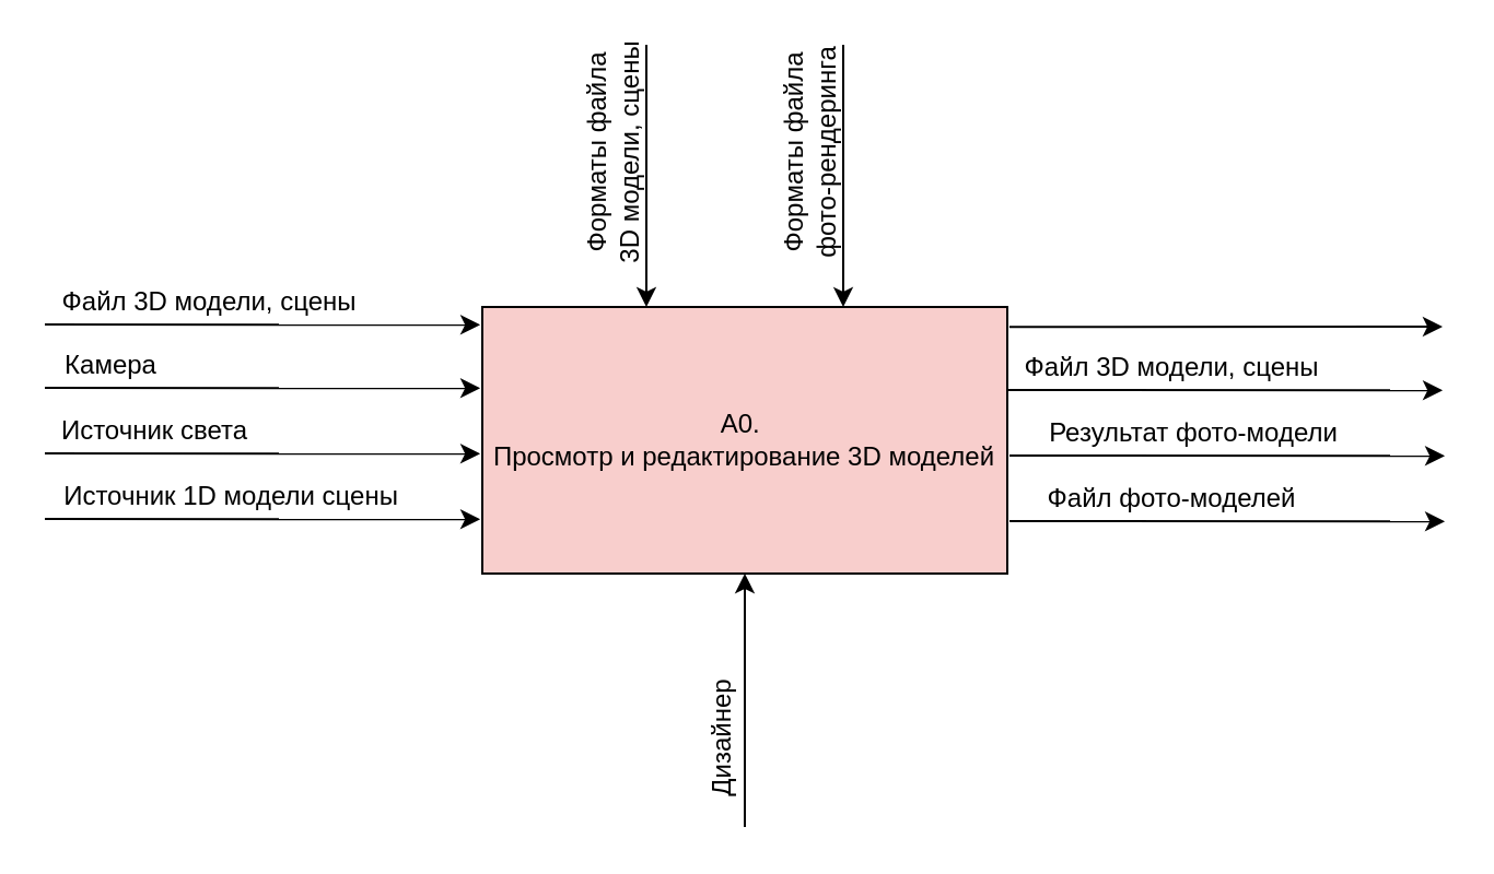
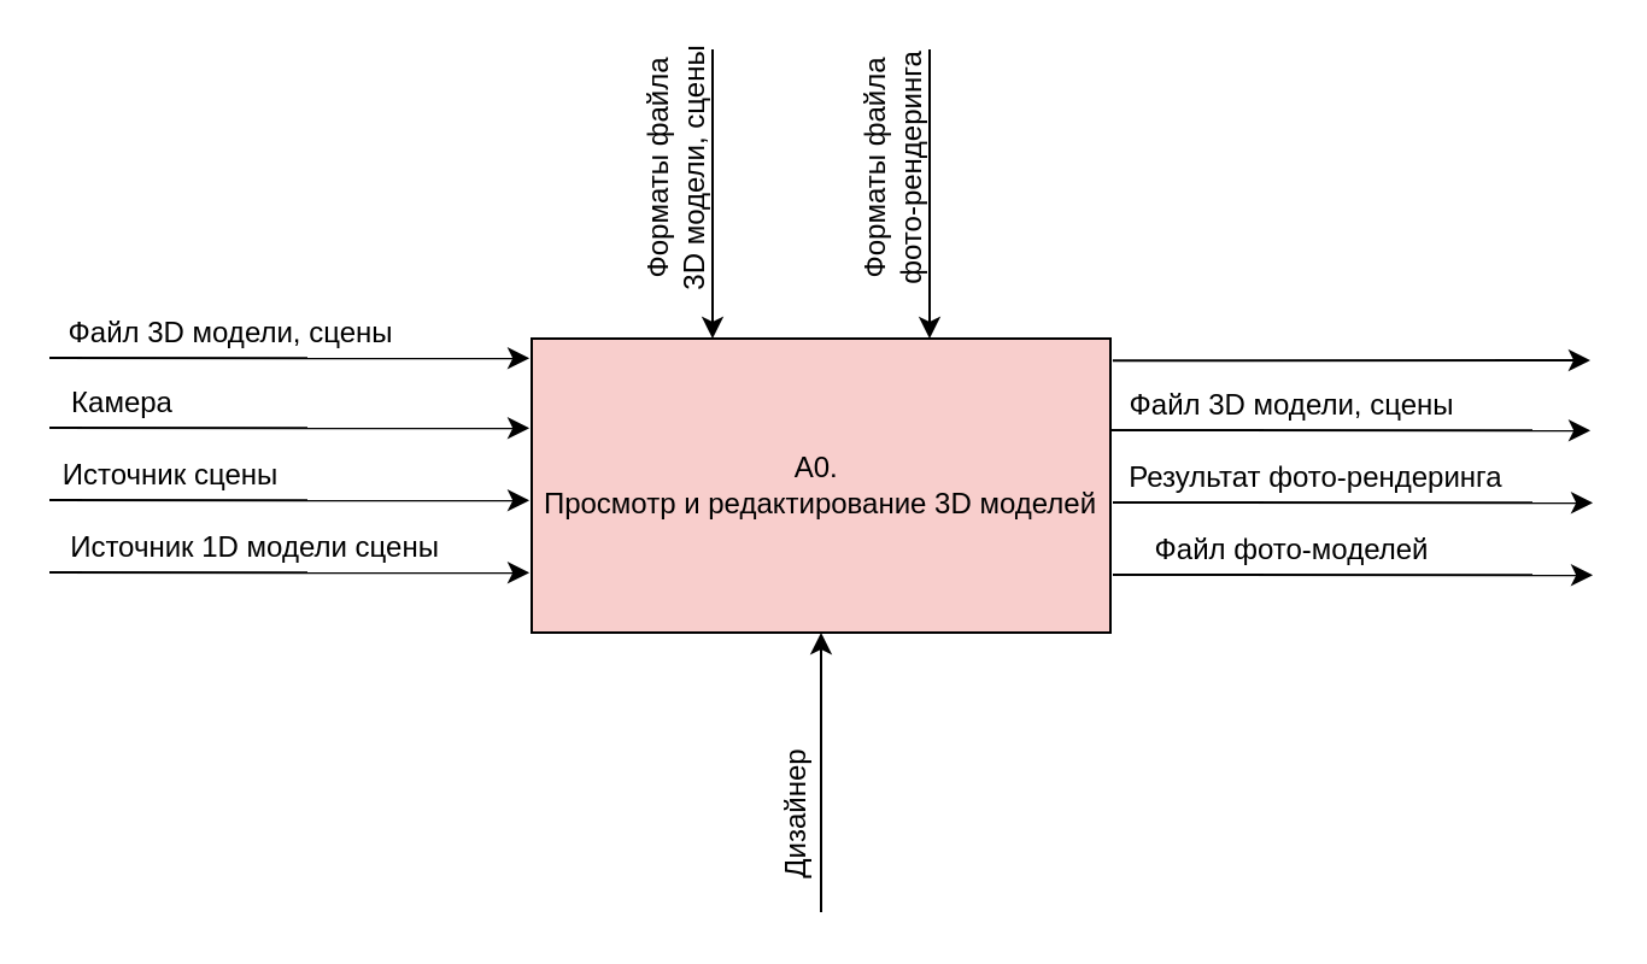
  <mxCell id="0" />
  <mxCell id="1" parent="0" />
  <mxCell id="2" value="A0.&amp;nbsp;&lt;br&gt;Просмотр и редактирование 3D моделей" style="rounded=0;whiteSpace=wrap;html=1;fillColor=#f8cecc;" vertex="1" parent="1"><mxGeometry x="220" y="140" width="240" height="122" as="geometry" /></mxCell>
  <mxCell id="3" value="" style="endArrow=classic;html=1;entryX=-0.004;entryY=0.067;entryDx=0;entryDy=0;entryPerimeter=0;" edge="1" parent="1" target="2"><mxGeometry width="50" height="50" relative="1" as="geometry"><mxPoint x="20" y="148" as="sourcePoint" /><mxPoint x="70" y="98" as="targetPoint" /></mxGeometry></mxCell>
  <mxCell id="4" value="Файл 3D модели, сцены" style="text;html=1;align=center;verticalAlign=middle;resizable=0;points=[];autosize=1;strokeColor=none;" vertex="1" parent="1"><mxGeometry x="20" y="128" width="150" height="20" as="geometry" /></mxCell>
  <mxCell id="5" value="" style="endArrow=classic;html=1;exitX=1.004;exitY=0.075;exitDx=0;exitDy=0;exitPerimeter=0;" edge="1" parent="1" source="2"><mxGeometry width="50" height="50" relative="1" as="geometry"><mxPoint x="460" y="148" as="sourcePoint" /><mxPoint x="659" y="149" as="targetPoint" /></mxGeometry></mxCell>
  <mxCell id="6" value="" style="endArrow=classic;html=1;entryX=0.5;entryY=0;entryDx=0;entryDy=0;" edge="1" parent="1"><mxGeometry width="50" height="50" relative="1" as="geometry"><mxPoint x="295" y="20" as="sourcePoint" /><mxPoint x="295" y="140" as="targetPoint" /></mxGeometry></mxCell>
  <mxCell id="7" value="Форматы файла&lt;br&gt;3D модели, сцены" style="text;html=1;align=center;verticalAlign=middle;resizable=0;points=[];autosize=1;strokeColor=none;rotation=-90;" vertex="1" parent="1"><mxGeometry x="220" y="55" width="120" height="30" as="geometry" /></mxCell>
  <mxCell id="8" value="" style="endArrow=classic;html=1;" edge="1" parent="1" target="2"><mxGeometry width="50" height="50" relative="1" as="geometry"><mxPoint x="340" y="378" as="sourcePoint" /><mxPoint x="339.5" y="398" as="targetPoint" /></mxGeometry></mxCell>
  <mxCell id="9" value="Дизайнер" style="text;html=1;align=center;verticalAlign=middle;resizable=0;points=[];autosize=1;strokeColor=none;rotation=-90;" vertex="1" parent="1"><mxGeometry x="295" y="328" width="70" height="20" as="geometry" /></mxCell>
  <mxCell id="10" value="" style="endArrow=classic;html=1;entryX=-0.004;entryY=0.067;entryDx=0;entryDy=0;entryPerimeter=0;" edge="1" parent="1"><mxGeometry width="50" height="50" relative="1" as="geometry"><mxPoint x="460" y="178" as="sourcePoint" /><mxPoint x="659.04" y="178.174" as="targetPoint" /></mxGeometry></mxCell>
  <mxCell id="11" value="Файл 3D модели, сцены" style="text;html=1;align=center;verticalAlign=middle;resizable=0;points=[];autosize=1;strokeColor=none;" vertex="1" parent="1"><mxGeometry x="460" y="158" width="150" height="20" as="geometry" /></mxCell>
  <mxCell id="12" value="" style="endArrow=classic;html=1;entryX=-0.004;entryY=0.067;entryDx=0;entryDy=0;entryPerimeter=0;" edge="1" parent="1"><mxGeometry width="50" height="50" relative="1" as="geometry"><mxPoint x="461" y="208" as="sourcePoint" /><mxPoint x="660.04" y="208.174" as="targetPoint" /></mxGeometry></mxCell>
- <mxCell id="13" value="Результат фото-модели" style="text;html=1;align=center;verticalAlign=middle;resizable=0;points=[];autosize=1;strokeColor=none;" vertex="1" parent="1"><mxGeometry x="460" y="188" width="170" height="20" as="geometry" /></mxCell>
+ <mxCell id="13" value="Результат фото-рендеринга" style="text;html=1;align=center;verticalAlign=middle;resizable=0;points=[];autosize=1;strokeColor=none;" vertex="1" parent="1"><mxGeometry x="460" y="188" width="170" height="20" as="geometry" /></mxCell>
  <mxCell id="14" value="" style="endArrow=classic;html=1;entryX=-0.004;entryY=0.067;entryDx=0;entryDy=0;entryPerimeter=0;" edge="1" parent="1"><mxGeometry width="50" height="50" relative="1" as="geometry"><mxPoint x="461" y="238" as="sourcePoint" /><mxPoint x="660.04" y="238.174" as="targetPoint" /></mxGeometry></mxCell>
  <mxCell id="15" value="Файл фото-моделей" style="text;html=1;align=center;verticalAlign=middle;resizable=0;points=[];autosize=1;strokeColor=none;" vertex="1" parent="1"><mxGeometry x="460" y="218" width="150" height="20" as="geometry" /></mxCell>
  <mxCell id="16" value="" style="endArrow=classic;html=1;entryX=0.5;entryY=0;entryDx=0;entryDy=0;" edge="1" parent="1"><mxGeometry width="50" height="50" relative="1" as="geometry"><mxPoint x="385" y="20" as="sourcePoint" /><mxPoint x="385" y="140" as="targetPoint" /></mxGeometry></mxCell>
  <mxCell id="17" value="Форматы файла &lt;br&gt;фото-рендеринга" style="text;html=1;align=center;verticalAlign=middle;resizable=0;points=[];autosize=1;strokeColor=none;rotation=-90;" vertex="1" parent="1"><mxGeometry x="315" y="55" width="110" height="30" as="geometry" /></mxCell>
  <mxCell id="18" value="" style="endArrow=classic;html=1;entryX=-0.004;entryY=0.067;entryDx=0;entryDy=0;entryPerimeter=0;" edge="1" parent="1"><mxGeometry width="50" height="50" relative="1" as="geometry"><mxPoint x="20" y="177" as="sourcePoint" /><mxPoint x="219.04" y="177.174" as="targetPoint" /></mxGeometry></mxCell>
  <mxCell id="19" value="Камера" style="text;html=1;align=center;verticalAlign=middle;resizable=0;points=[];autosize=1;strokeColor=none;" vertex="1" parent="1"><mxGeometry x="20" y="157" width="60" height="20" as="geometry" /></mxCell>
  <mxCell id="20" value="" style="endArrow=classic;html=1;entryX=-0.004;entryY=0.067;entryDx=0;entryDy=0;entryPerimeter=0;" edge="1" parent="1"><mxGeometry width="50" height="50" relative="1" as="geometry"><mxPoint x="20" y="207" as="sourcePoint" /><mxPoint x="219.04" y="207.174" as="targetPoint" /></mxGeometry></mxCell>
- <mxCell id="21" value="Источник света" style="text;html=1;align=center;verticalAlign=middle;resizable=0;points=[];autosize=1;strokeColor=none;" vertex="1" parent="1"><mxGeometry x="20" y="187" width="100" height="20" as="geometry" /></mxCell>
+ <mxCell id="21" value="Источник сцены" style="text;html=1;align=center;verticalAlign=middle;resizable=0;points=[];autosize=1;strokeColor=none;" vertex="1" parent="1"><mxGeometry x="20" y="187" width="100" height="20" as="geometry" /></mxCell>
  <mxCell id="22" value="" style="endArrow=classic;html=1;entryX=-0.004;entryY=0.067;entryDx=0;entryDy=0;entryPerimeter=0;" edge="1" parent="1"><mxGeometry width="50" height="50" relative="1" as="geometry"><mxPoint x="20" y="237" as="sourcePoint" /><mxPoint x="219.04" y="237.174" as="targetPoint" /></mxGeometry></mxCell>
  <mxCell id="23" value="Источник 1D модели сцены" style="text;html=1;align=center;verticalAlign=middle;resizable=0;points=[];autosize=1;strokeColor=none;" vertex="1" parent="1"><mxGeometry x="20" y="217" width="170" height="20" as="geometry" /></mxCell>
